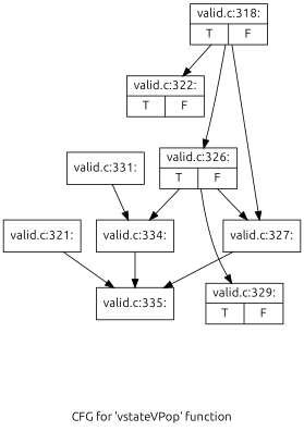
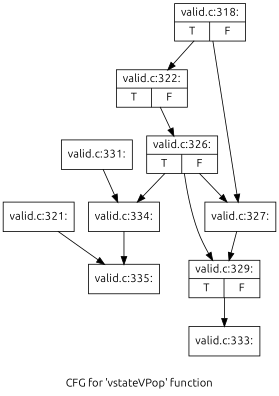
  digraph {
    fontname=Ubuntu
    label="CFG for 'vstateVPop' function"
    node [fontname=Ubuntu shape=record]
    edge [fontname=Ubuntu]
    n1 [label="{valid.c:318:|{<s0>T|<s1>F}}"]
    n2 [label="{valid.c:322:|{<s0>T|<s1>F}}"]
    n3 [label="{valid.c:327:}"]
    n4 [label="{valid.c:321:}"]
    n5 [label="{valid.c:335:}"]
    n6 [label="{valid.c:326:|{<s0>T|<s1>F}}"]
    n7 [label="{valid.c:329:|{<s0>T|<s1>F}}"]
    n8 [label="{valid.c:334:}"]
+   n9 [label="{valid.c:333:}"]
    n10 [label="{valid.c:331:}"]
    n1 -> n2
    n1 -> n3
-   n1 -> n6
-   n3 -> n5
+   n2 -> n6
+   n3 -> n7
    n4 -> n5
    n6 -> n3
    n6 -> n7
    n6 -> n8
+   n7 -> n9
    n8 -> n5
    n10 -> n8
  }
